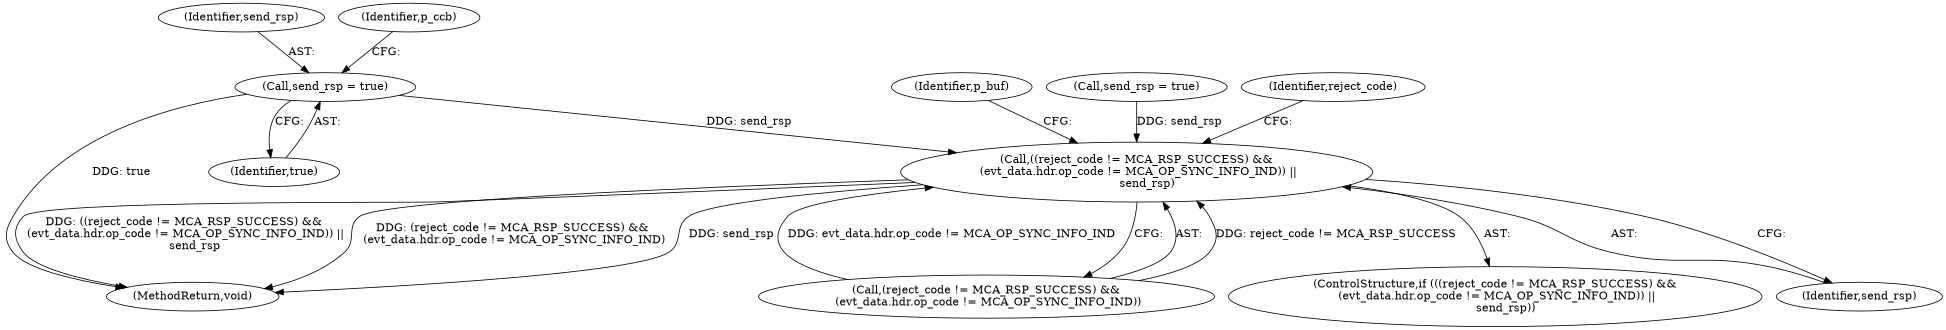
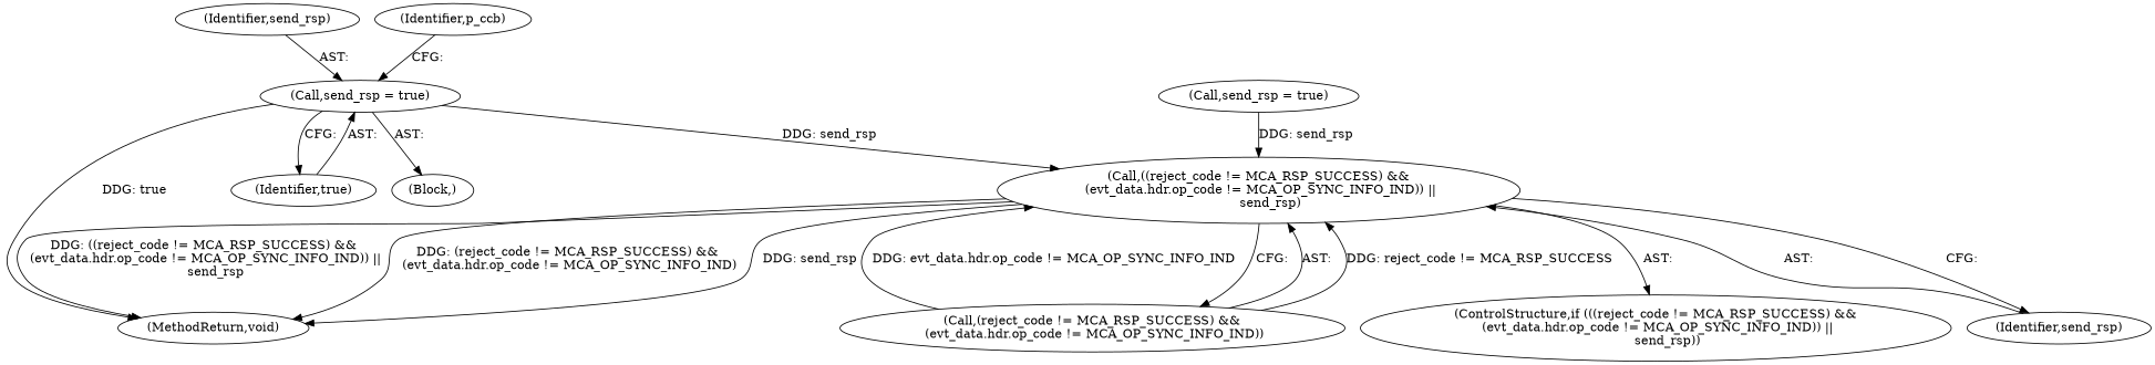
  digraph {
    n1 [label="(Call,send_rsp = true)"]
    n2 [label="(Call,((reject_code != MCA_RSP_SUCCESS) &&\n (evt_data.hdr.op_code != MCA_OP_SYNC_INFO_IND)) ||\n      send_rsp)"]
+   n3 [label="(Block,)"]
    n4 [label="(MethodReturn,void)"]
    n5 [label="(Identifier,true)"]
    n6 [label="(Call,(reject_code != MCA_RSP_SUCCESS) &&\n (evt_data.hdr.op_code != MCA_OP_SYNC_INFO_IND))"]
    n7 [label="(ControlStructure,if (((reject_code != MCA_RSP_SUCCESS) &&\n (evt_data.hdr.op_code != MCA_OP_SYNC_INFO_IND)) ||\n      send_rsp))"]
    n8 [label="(Identifier,send_rsp)"]
-   n9 [label="(Identifier,p_buf)"]
    n10 [label="(Call,send_rsp = true)"]
    n11 [label="(Identifier,send_rsp)"]
    n12 [label="(Identifier,p_ccb)"]
-   n13 [label="(Identifier,reject_code)"]
    n1 -> n2 [label="DDG: send_rsp"]
+   n1 -> n3 [label="AST: "]
    n1 -> n4 [label="DDG: true"]
    n1 -> n5 [label="CFG: "]
    n2 -> n4 [label="DDG: send_rsp"]
    n2 -> n4 [label="DDG: ((reject_code != MCA_RSP_SUCCESS) &&\n (evt_data.hdr.op_code != MCA_OP_SYNC_INFO_IND)) ||\n      send_rsp"]
    n2 -> n4 [label="DDG: (reject_code != MCA_RSP_SUCCESS) &&\n (evt_data.hdr.op_code != MCA_OP_SYNC_INFO_IND)"]
    n2 -> n6 [label="CFG: "]
    n2 -> n7 [label="AST: "]
    n2 -> n8 [label="CFG: "]
    n5 -> n1 [label="AST: "]
    n6 -> n2 [label="AST: "]
    n6 -> n2 [label="DDG: reject_code != MCA_RSP_SUCCESS"]
    n6 -> n2 [label="DDG: evt_data.hdr.op_code != MCA_OP_SYNC_INFO_IND"]
    n8 -> n2 [label="AST: "]
-   n9 -> n2 [label="CFG: "]
    n10 -> n2 [label="DDG: send_rsp"]
    n11 -> n1 [label="AST: "]
    n12 -> n1 [label="CFG: "]
-   n13 -> n2 [label="CFG: "]
  }
